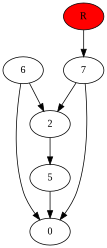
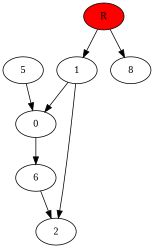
  digraph {
    fontname="Liberation Serif"
    node [fontname="Liberation Serif"]
    edge [fontname="Liberation Serif"]
-   1 [label=7]
+   1
    2
    n3 [label=0]
    5
    6
    R [fillcolor="#ff0000" style=filled]
+   8
    1 -> 2
    1 -> n3
-   2 -> 5
-   6 -> n3
+   n3 -> 6
    5 -> n3
    6 -> 2
    R -> 1
+   R -> 8
  }
